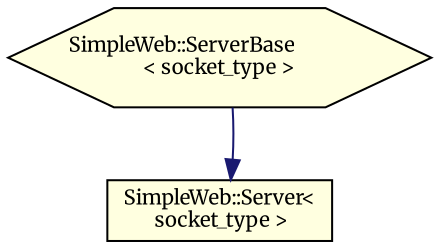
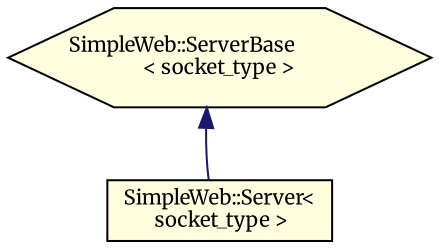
  digraph {
    fontname=Merriweather
    node [color=black fillcolor=lightyellow fontname=Merriweather fontsize=10 style=filled]
    n1 [fontcolor=black height=0.2 label="SimpleWeb::ServerBase\l\< socket_type \>" shape=hexagon width=0.4]
    n2 [height=0.2 label="SimpleWeb::Server\<\l socket_type \>" shape=box width=0.4]
-   n2 -> n1 [color=midnightblue dir=back fontname=Merriweather fontsize=10 labelfontname=Helvetica labelfontsize=10 style=solid]
+   n1 -> n2 [color=midnightblue dir=back fontname=Merriweather fontsize=10 labelfontname=Helvetica labelfontsize=10 style=solid]
  }
